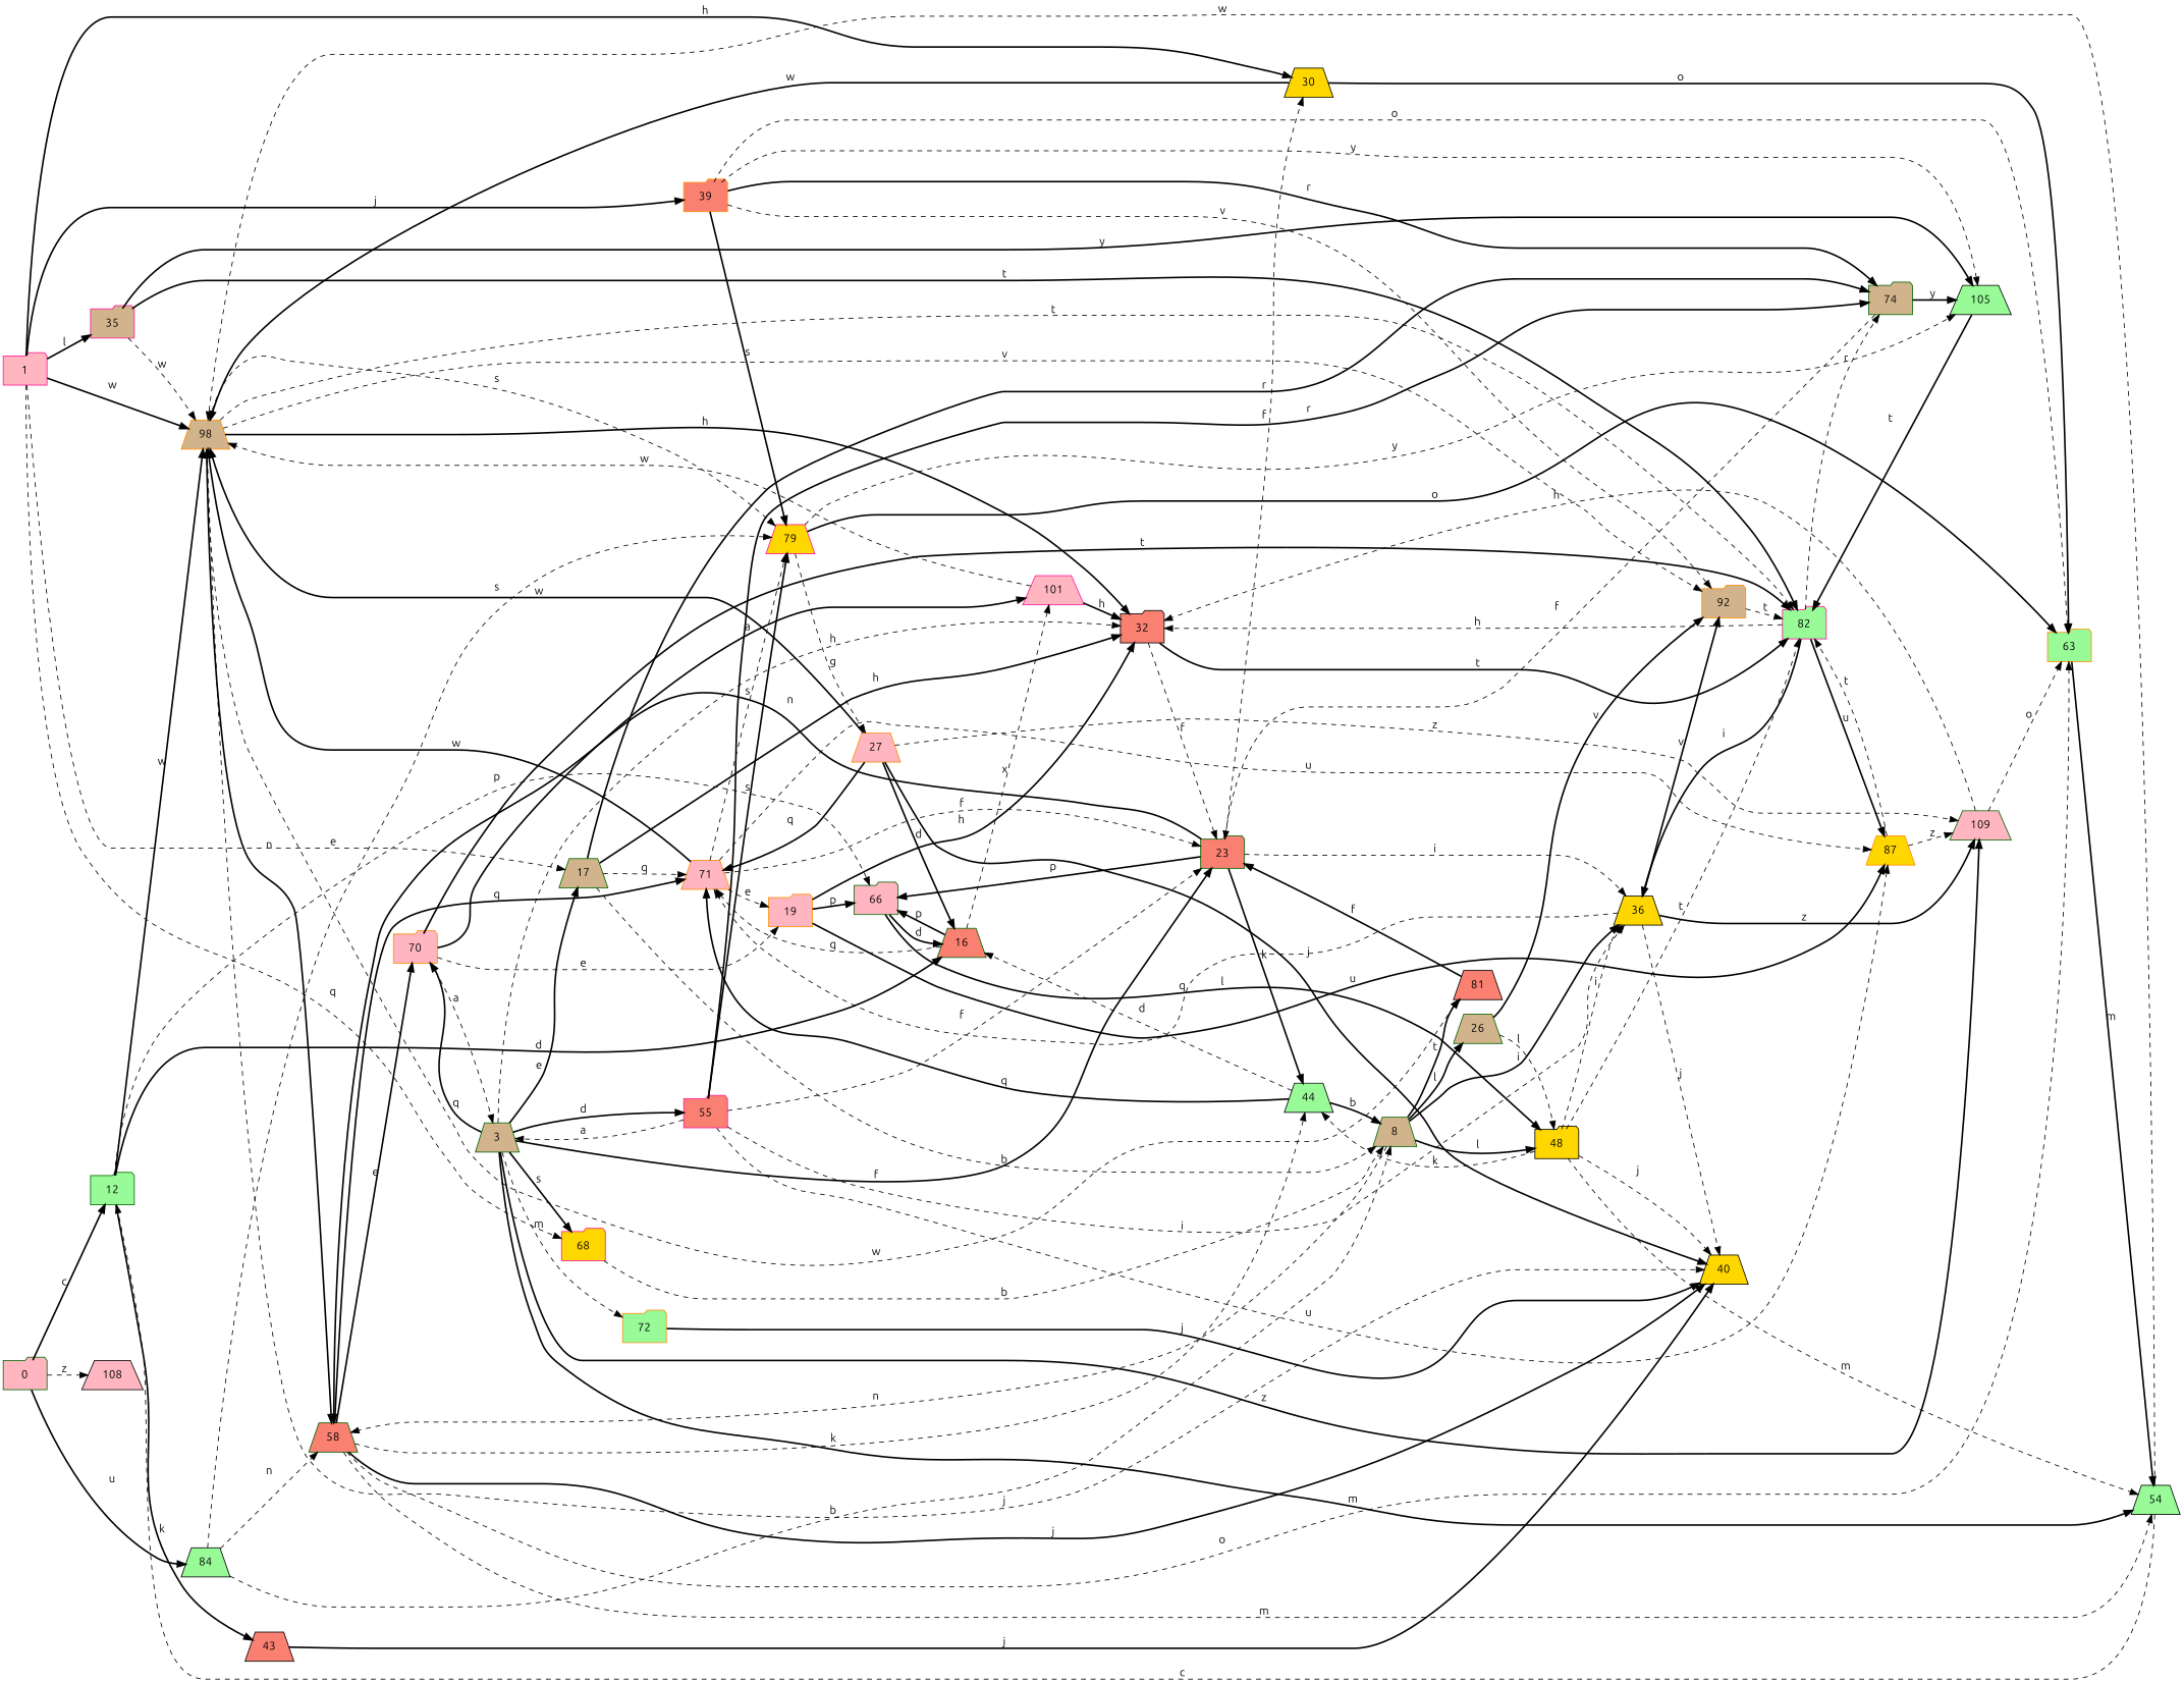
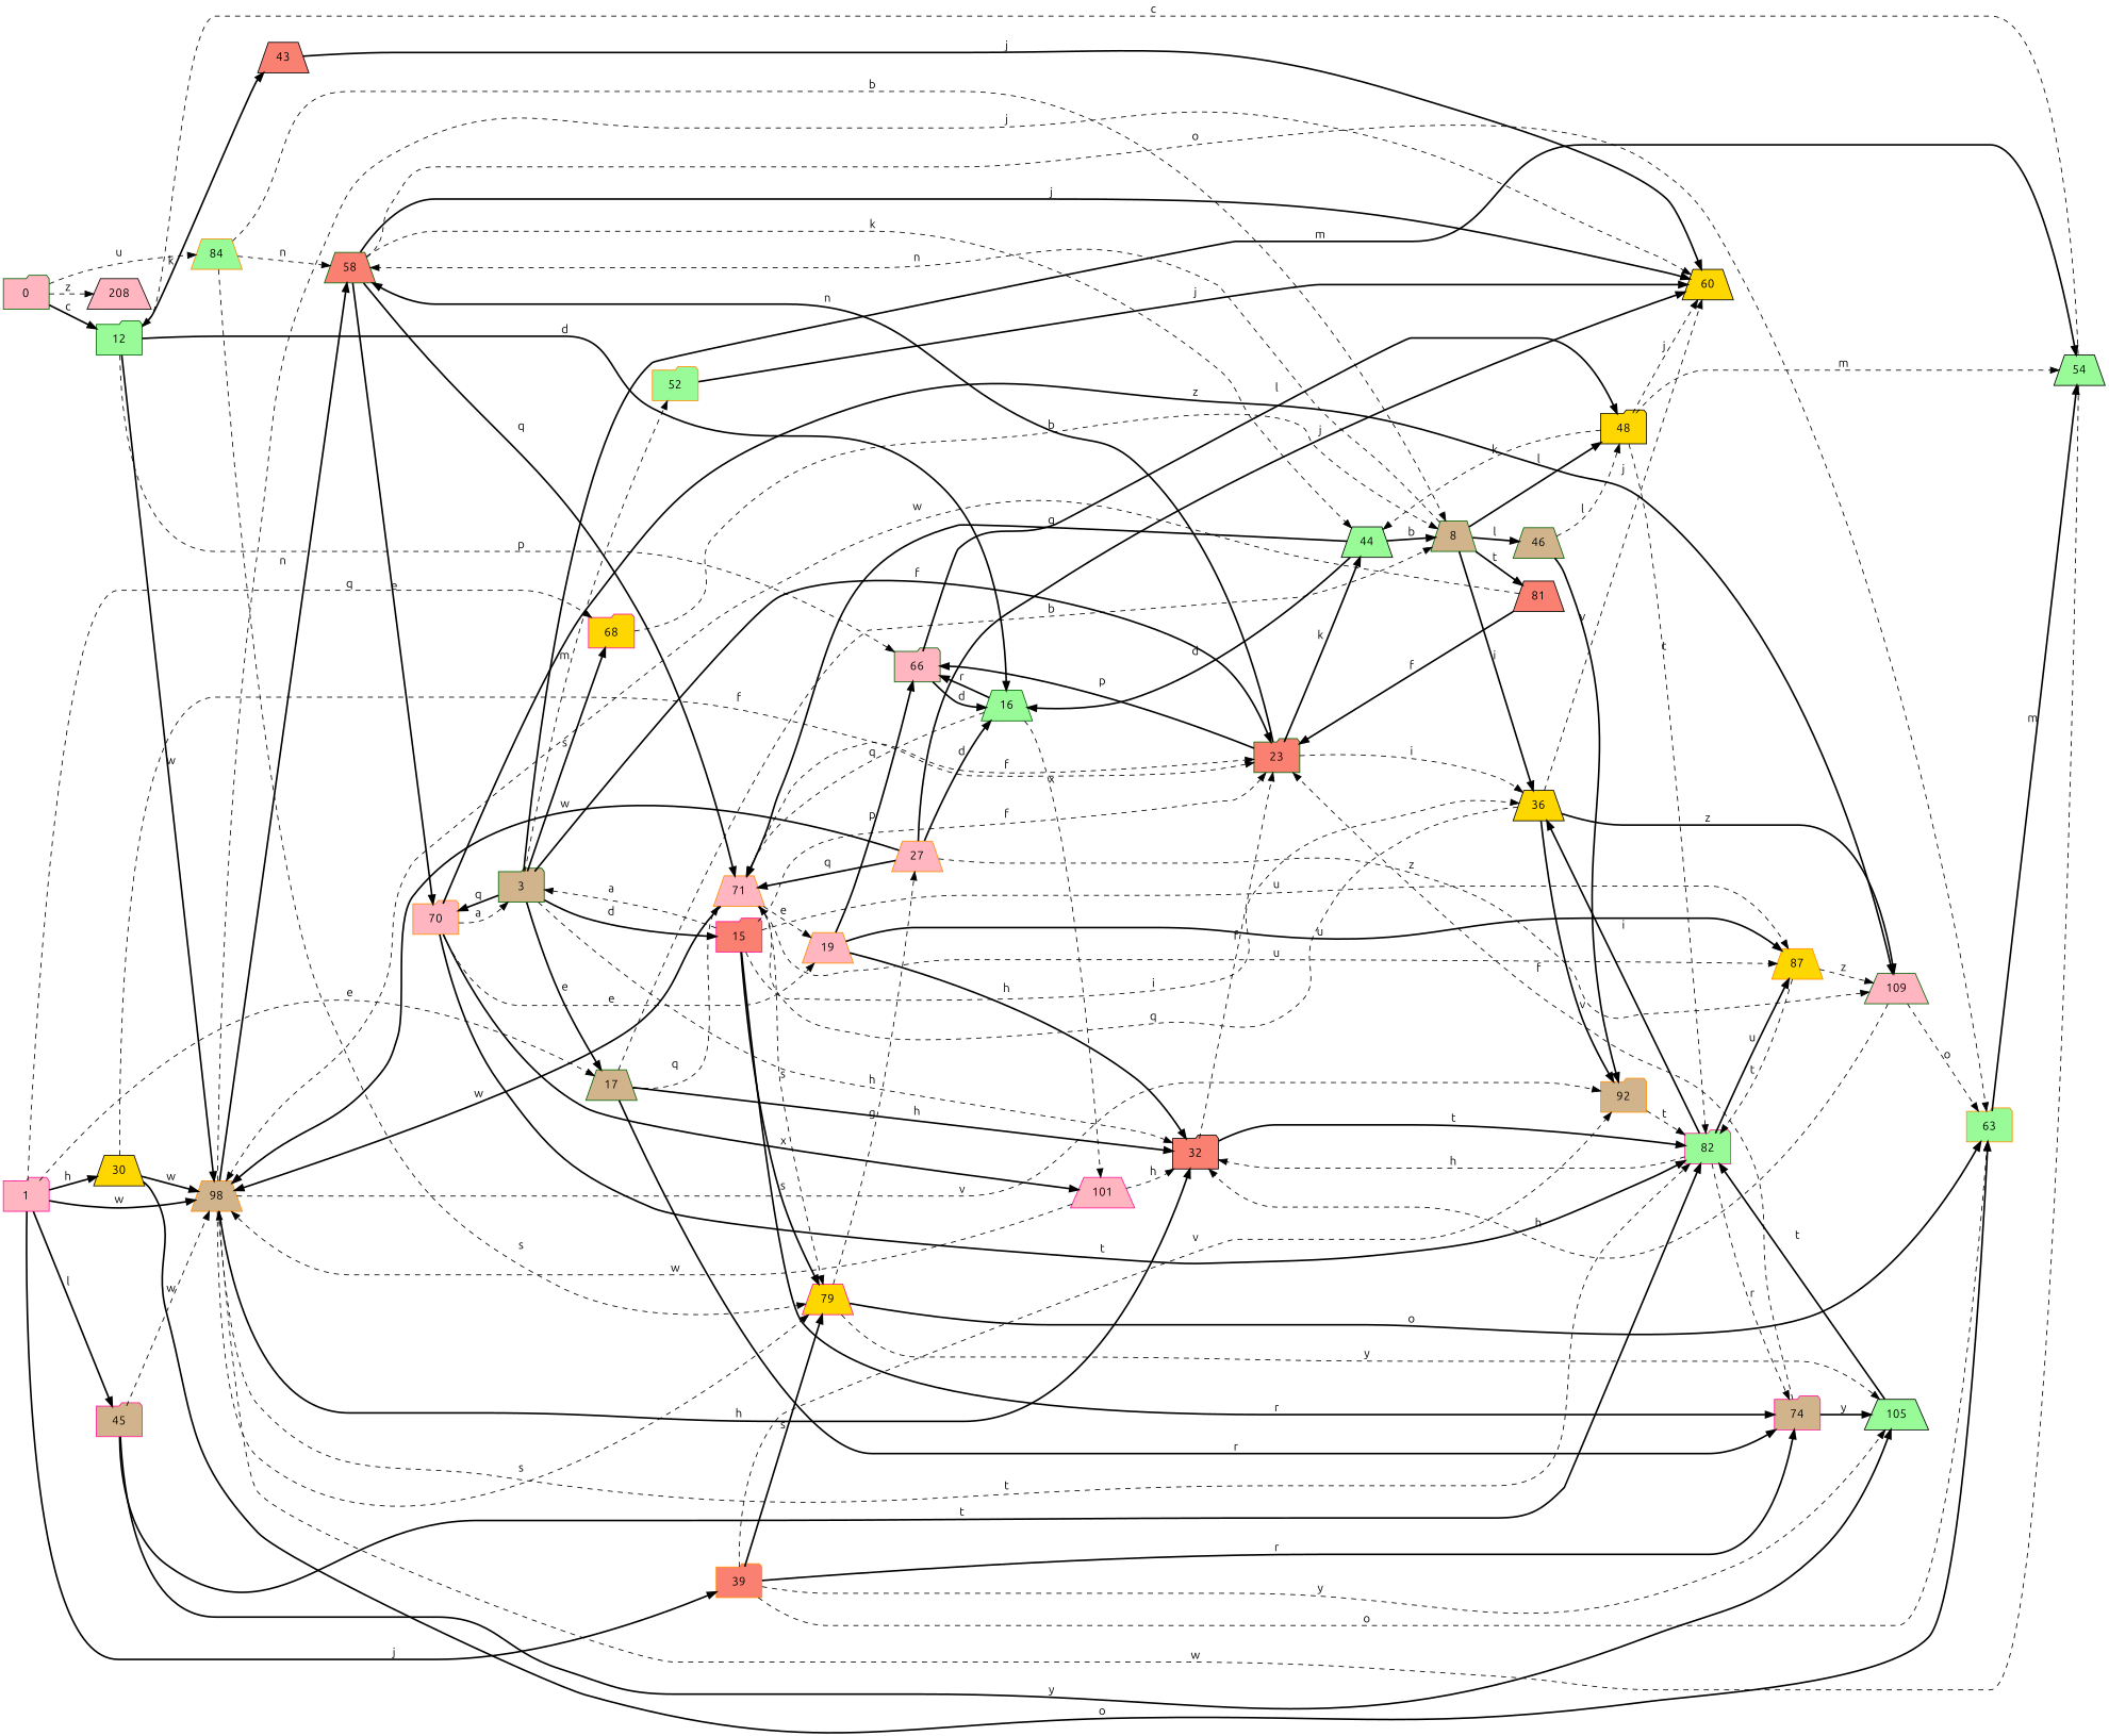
  strict digraph {
    fontname=Ubuntu
    rankdir=LR
    node [color=black fillcolor=lightpink fontname=Ubuntu shape=trapezium style=filled]
    edge [fontname=Ubuntu style=bold]
    0 [color=darkgreen shape=folder]
    12 [color=darkgreen fillcolor=palegreen shape=folder]
-   84 [fillcolor=palegreen]
-   108
+   84 [color=darkorange fillcolor=palegreen]
+   108 [label=208]
    98 [color=darkorange fillcolor=tan]
-   16 [color=darkgreen fillcolor=salmon]
+   16 [color=darkgreen fillcolor=palegreen]
    43 [fillcolor=salmon]
    66 [color=darkgreen shape=folder]
    8 [color=darkgreen fillcolor=tan]
    58 [color=darkgreen fillcolor=salmon]
    79 [color=deeppink fillcolor=gold]
    1 [color=deeppink shape=folder]
    17 [color=darkgreen fillcolor=tan]
    30 [fillcolor=gold]
    39 [color=darkorange fillcolor=salmon shape=folder]
-   45 [color=deeppink fillcolor=tan shape=folder label=35]
+   45 [color=deeppink fillcolor=tan shape=folder]
    68 [color=deeppink fillcolor=gold shape=folder]
    32 [fillcolor=salmon shape=folder]
-   74 [color=darkgreen fillcolor=tan shape=folder]
+   74 [color=deeppink fillcolor=tan shape=folder]
    71 [color=darkorange]
    23 [color=darkgreen fillcolor=salmon shape=folder]
    63 [color=darkorange fillcolor=palegreen shape=folder]
    92 [color=darkorange fillcolor=tan shape=folder]
    105 [fillcolor=palegreen]
    82 [color=deeppink fillcolor=palegreen shape=folder]
-   40 [fillcolor=gold]
-   3 [color=darkgreen fillcolor=tan]
-   15 [color=deeppink fillcolor=salmon shape=folder label=55]
-   52 [color=darkorange fillcolor=palegreen shape=folder label=72]
+   40 [fillcolor=gold label=60]
+   3 [color=darkgreen fillcolor=tan shape=folder]
+   15 [color=deeppink fillcolor=salmon shape=folder]
+   52 [color=darkorange fillcolor=palegreen shape=folder]
    54 [fillcolor=palegreen]
    70 [color=darkorange shape=folder]
    36 [fillcolor=gold]
    87 [color=darkorange fillcolor=gold]
    44 [fillcolor=palegreen]
    101 [color=deeppink]
-   19 [color=darkorange shape=folder]
+   19 [color=darkorange]
    109 [color=darkgreen]
-   46 [color=darkgreen fillcolor=tan label=26]
+   46 [color=darkgreen fillcolor=tan]
    48 [fillcolor=gold shape=folder]
    81 [fillcolor=salmon]
    27 [color=darkorange]
    0 -> 12 [label=c]
-   0 -> 84 [label=u]
+   0 -> 84 [label=u style=dashed]
    0 -> 108 [label=z style=dashed]
    12 -> 98 [label=w]
    12 -> 16 [label=d]
    12 -> 43 [label=k]
    12 -> 66 [label=p style=dashed]
    84 -> 8 [label=b style=dashed]
    84 -> 58 [label=n style=dashed]
    84 -> 79 [label=s style=dashed]
    98 -> 58 [label=n]
    98 -> 79 [label=s style=dashed]
    98 -> 32 [label=h]
    98 -> 92 [label=v style=dashed]
    98 -> 82 [label=t style=dashed]
    98 -> 40 [label=j style=dashed]
-   16 -> 66 [label=p]
+   16 -> 66 [label=r]
    16 -> 71 [label=q style=dashed]
    16 -> 101 [label=x style=dashed]
    43 -> 40 [label=j]
    66 -> 16 [label=d]
    66 -> 48 [label=l]
    8 -> 58 [label=n style=dashed]
    8 -> 36 [label=i]
    8 -> 46 [label=l]
    8 -> 48 [label=l]
    8 -> 81 [label=t]
    58 -> 71 [label=q]
    58 -> 63 [label=o style=dashed]
    58 -> 40 [label=j]
-   58 -> 54 [label=m style=dashed]
    58 -> 70 [label=e]
    58 -> 44 [label=k style=dashed]
    79 -> 63 [label=o]
    79 -> 105 [label=y style=dashed]
    79 -> 27 [label=g style=dashed]
    1 -> 98 [label=w]
    1 -> 17 [label=e style=dashed]
    1 -> 30 [label=h]
    1 -> 39 [label=j]
    1 -> 45 [label=l]
    1 -> 68 [label=q style=dashed]
    17 -> 8 [label=b style=dashed]
    17 -> 32 [label=h]
    17 -> 74 [label=r]
    17 -> 71 [label=q style=dashed]
    30 -> 98 [label=w]
-   23 -> 30 [label=f style=dashed]
+   30 -> 23 [label=f style=dashed]
    30 -> 63 [label=o]
    39 -> 79 [label=s]
    39 -> 74 [label=r]
    39 -> 63 [label=o style=dashed]
    39 -> 92 [label=v style=dashed]
    39 -> 105 [label=y style=dashed]
    45 -> 98 [label=w style=dashed]
    45 -> 105 [label=y]
    45 -> 82 [label=t]
    68 -> 8 [label=b style=dashed]
    32 -> 23 [label=f style=dashed]
    32 -> 82 [label=t]
    74 -> 23 [label=f style=dashed]
    74 -> 105 [label=y]
    71 -> 98 [label=w]
    71 -> 79 [label=s style=dashed]
    71 -> 23 [label=f style=dashed]
    71 -> 87 [label=u style=dashed]
    71 -> 19 [label=e style=dashed]
    23 -> 66 [label=p]
    23 -> 58 [label=n]
    23 -> 36 [label=i style=dashed]
    23 -> 44 [label=k]
    63 -> 54 [label=m]
    92 -> 82 [label=t style=dashed]
    105 -> 82 [label=t]
    82 -> 32 [label=h style=dashed]
    82 -> 74 [label=r style=dashed]
    82 -> 36 [label=i]
    82 -> 87 [label=u]
    3 -> 17 [label=e]
    3 -> 68 [label=s]
    3 -> 32 [label=h style=dashed]
    3 -> 23 [label=f]
    3 -> 15 [label=d]
    3 -> 52 [label=m style=dashed]
    3 -> 54 [label=m]
    3 -> 70 [label=q]
    15 -> 79 [label=s]
    15 -> 74 [label=r]
    15 -> 23 [label=f style=dashed]
    15 -> 3 [label=a style=dashed]
    15 -> 36 [label=i style=dashed]
    15 -> 87 [label=u style=dashed]
    52 -> 40 [label=j]
    54 -> 12 [label=c style=dashed]
    54 -> 98 [label=w style=dashed]
    70 -> 82 [label=t]
    70 -> 3 [label=a style=dashed]
-   70 -> 101 [label=a]
+   70 -> 101 [label=x]
    70 -> 19 [label=e style=dashed]
-   3 -> 109 [label=z]
+   70 -> 109 [label=z]
    36 -> 71 [label=q style=dashed]
    36 -> 92 [label=v]
    36 -> 40 [label=j style=dashed]
    36 -> 109 [label=z]
    87 -> 82 [label=t style=dashed]
    87 -> 109 [label=z style=dashed]
-   44 -> 16 [label=d style=dashed]
+   44 -> 16 [label=d]
    44 -> 8 [label=b]
    44 -> 71 [label=q]
    101 -> 98 [label=w style=dashed]
-   101 -> 32 [label=h]
+   101 -> 32 [label=h style=dashed]
    19 -> 66 [label=p]
    19 -> 32 [label=h]
    19 -> 87 [label=u]
    109 -> 32 [label=h style=dashed]
    109 -> 63 [label=o style=dashed]
    46 -> 92 [label=v]
    46 -> 48 [label=l style=dashed]
    48 -> 82 [label=t style=dashed]
    48 -> 40 [label=j style=dashed]
    48 -> 54 [label=m style=dashed]
-   48 -> 36 [label=i style=dashed]
    48 -> 44 [label=k style=dashed]
    81 -> 98 [label=w style=dashed]
    81 -> 23 [label=f]
    27 -> 98 [label=w]
    27 -> 16 [label=d]
    27 -> 71 [label=q]
    27 -> 40 [label=j]
    27 -> 109 [label=z style=dashed]
  }
